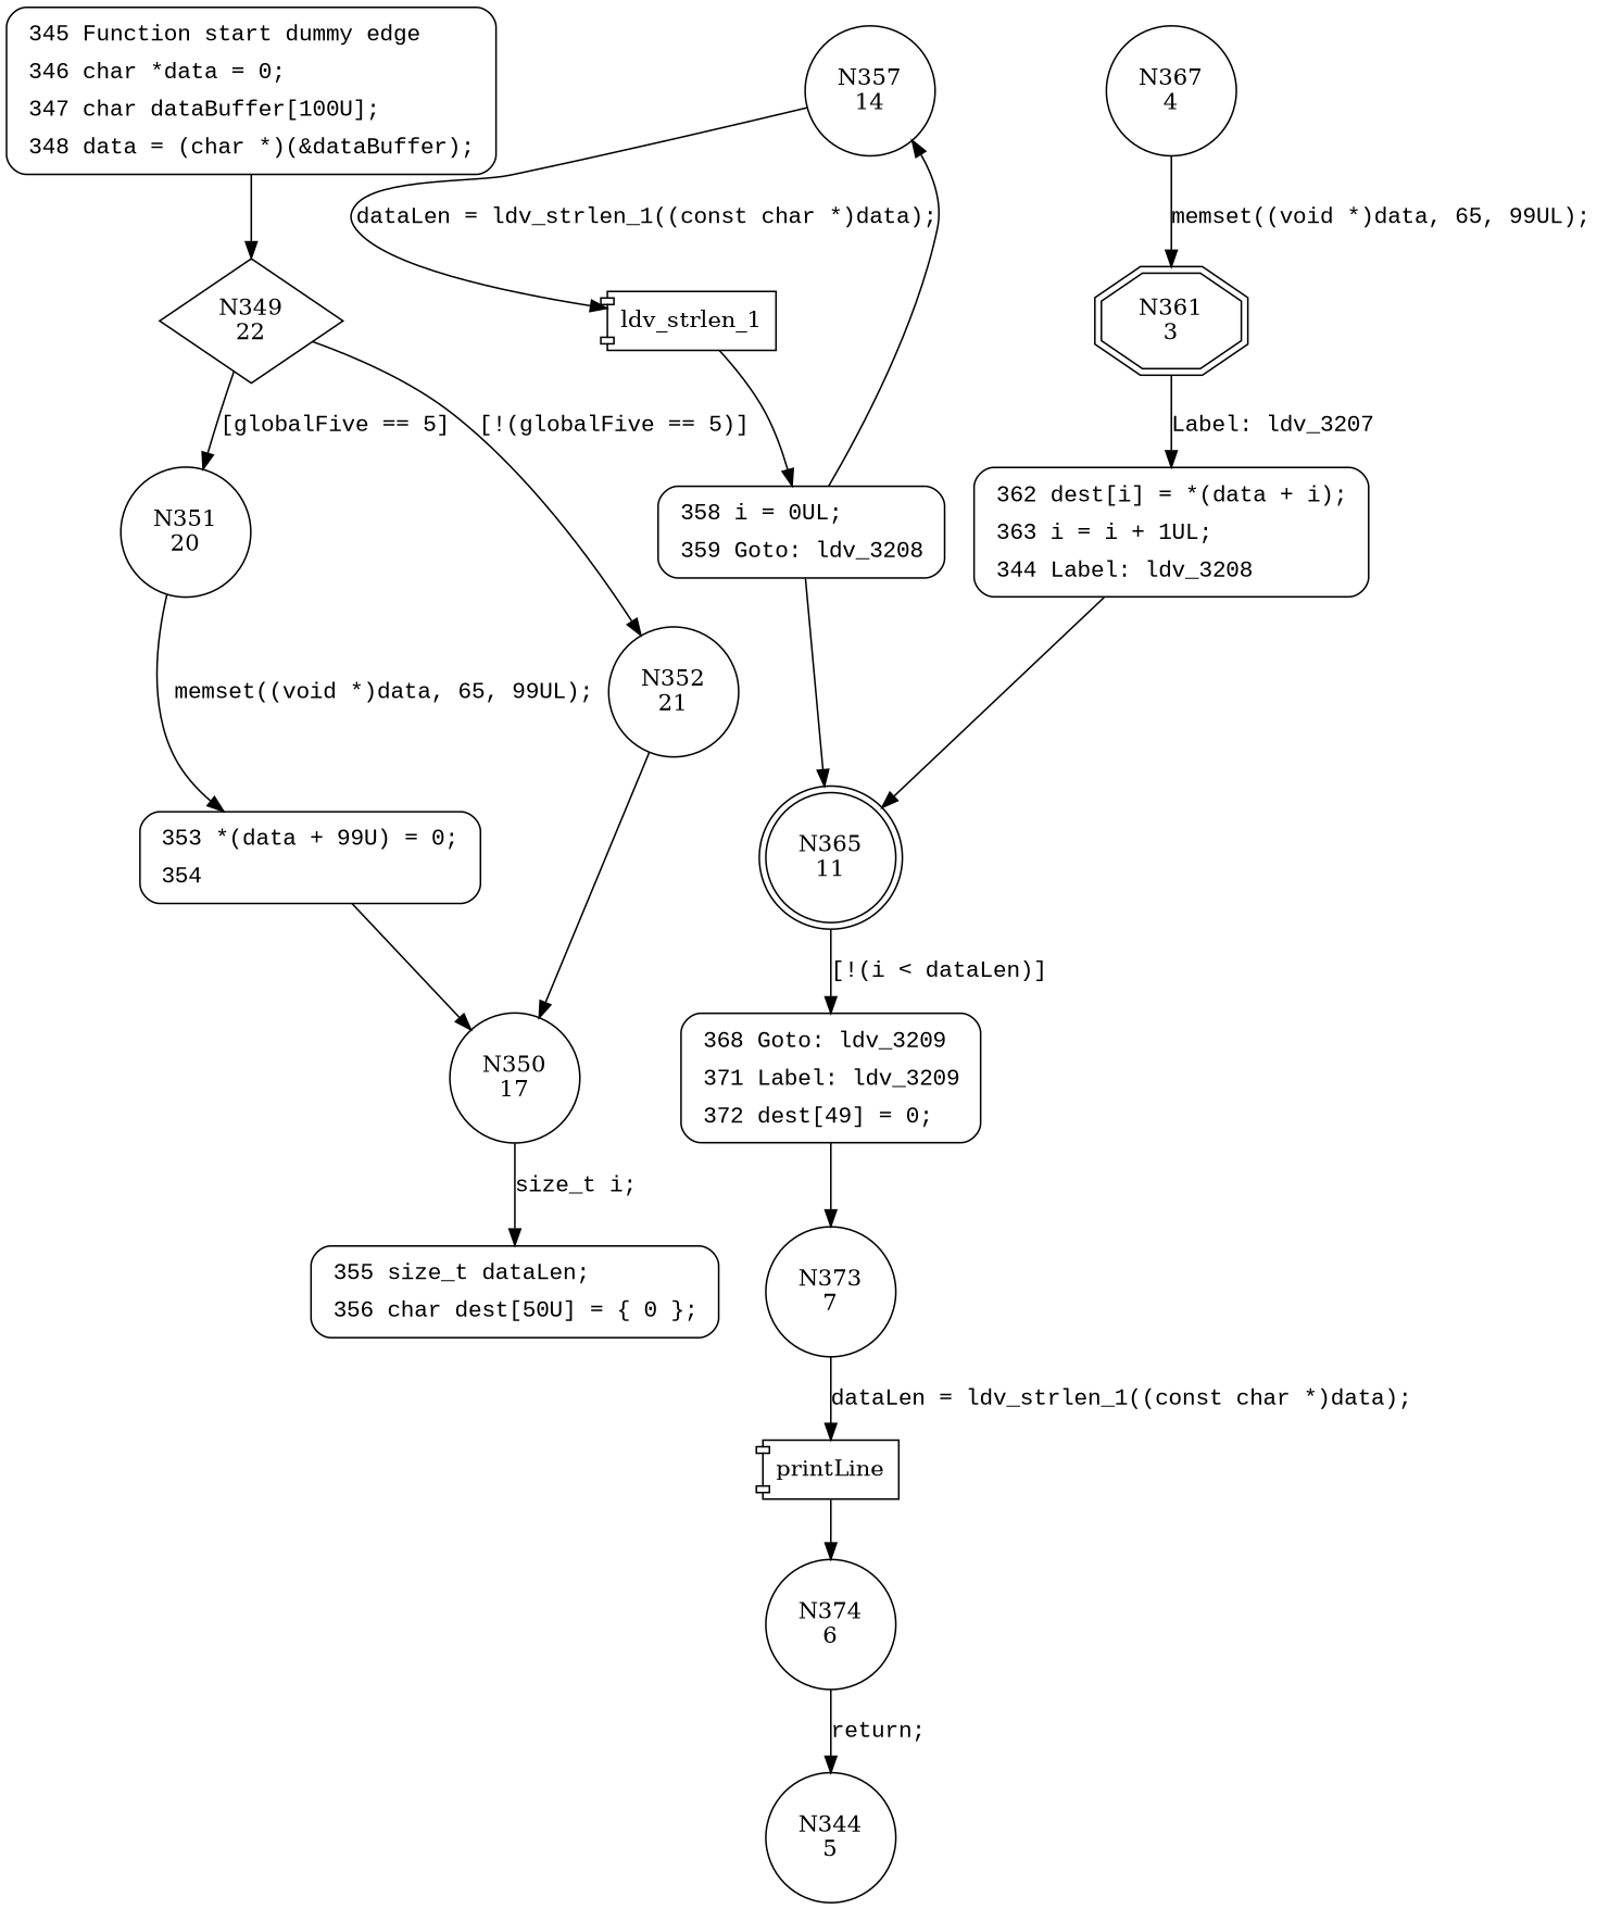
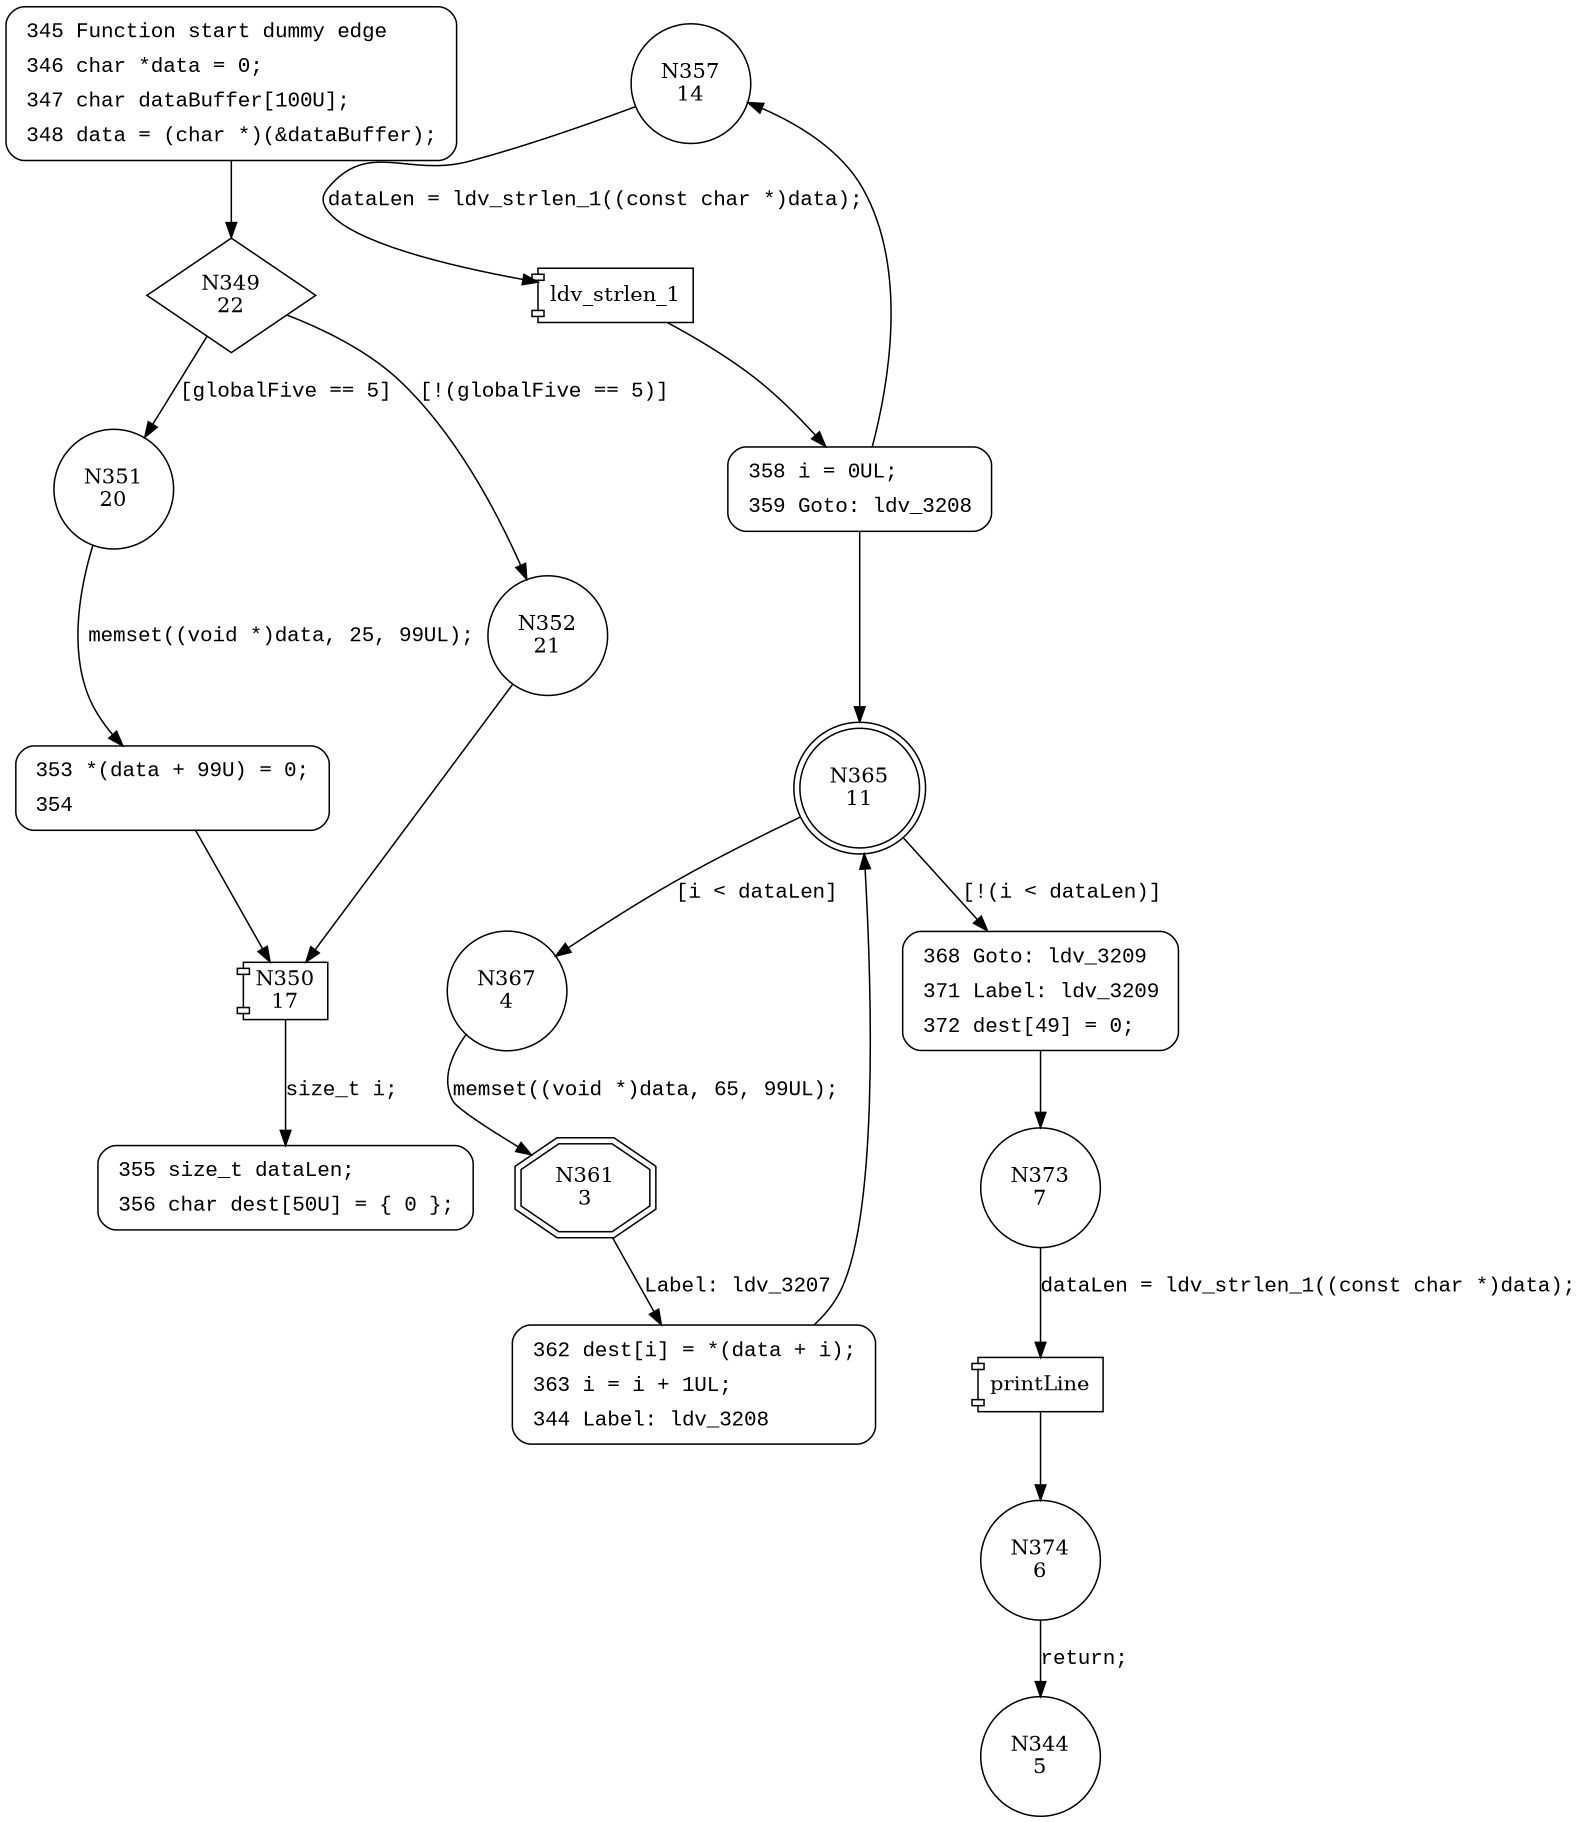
  digraph {
    node [shape=circle]
    edge [fontname="Courier New"]
    n1 [label="N349\n22" shape=diamond]
    n2 [label="N351\n20"]
    n3 [label="N352\n21"]
    n4 [fillcolor=white fontname="Courier New" label=<<table border="0" cellborder="0" cellpadding="3" bgcolor="white"><tr><td align="right">353</td><td align="left">*(data + 99U) = 0;</td></tr><tr><td align="right">354</td><td align="left"></td></tr></table>> penwidth=1 shape=Mrecord style="filled,bold"]
-   n5 [label="N350\n17"]
+   n5 [label="N350\n17" shape=component]
    n6 [fillcolor=white fontname="Courier New" label=<<table border="0" cellborder="0" cellpadding="3" bgcolor="white"><tr><td align="right">355</td><td align="left">size_t dataLen;</td></tr><tr><td align="right">356</td><td align="left">char dest[50U] = &#123; 0 &#125;;</td></tr></table>> penwidth=1 shape=Mrecord style="filled,bold"]
    n7 [label="N357\n14"]
    n8 [label=ldv_strlen_1 shape=component]
    n9 [fillcolor=white fontname="Courier New" label=<<table border="0" cellborder="0" cellpadding="3" bgcolor="white"><tr><td align="right">358</td><td align="left">i = 0UL;</td></tr><tr><td align="right">359</td><td align="left">Goto: ldv_3208</td></tr></table>> penwidth=1 shape=Mrecord style="filled,bold"]
    n10 [label="N365\n11" shape=doublecircle]
    n11 [label="N367\n4"]
    n12 [fillcolor=white fontname="Courier New" label=<<table border="0" cellborder="0" cellpadding="3" bgcolor="white"><tr><td align="right">368</td><td align="left">Goto: ldv_3209</td></tr><tr><td align="right">371</td><td align="left">Label: ldv_3209</td></tr><tr><td align="right">372</td><td align="left">dest[49] = 0;</td></tr></table>> penwidth=1 shape=Mrecord style="filled,bold"]
    n13 [label="N361\n3" shape=doubleoctagon]
    n14 [label="N373\n7"]
    n15 [fillcolor=white fontname="Courier New" label=<<table border="0" cellborder="0" cellpadding="3" bgcolor="white"><tr><td align="right">362</td><td align="left">dest[i] = *(data + i);</td></tr><tr><td align="right">363</td><td align="left">i = i + 1UL;</td></tr><tr><td align="right">344</td><td align="left">Label: ldv_3208</td></tr></table>> penwidth=1 shape=Mrecord style="filled,bold"]
    n16 [label=printLine shape=component]
    n17 [label="N374\n6"]
    n18 [label="N344\n5"]
    n19 [fillcolor=white fontname="Courier New" label=<<table border="0" cellborder="0" cellpadding="3" bgcolor="white"><tr><td align="right">345</td><td align="left">Function start dummy edge</td></tr><tr><td align="right">346</td><td align="left">char *data = 0;</td></tr><tr><td align="right">347</td><td align="left">char dataBuffer[100U];</td></tr><tr><td align="right">348</td><td align="left">data = (char *)(&amp;dataBuffer);</td></tr></table>> penwidth=1 shape=Mrecord style="filled,bold"]
    n1 -> n2 [label="[globalFive == 5]"]
    n1 -> n3 [label="[!(globalFive == 5)]"]
-   n2 -> n4 [label="memset((void *)data, 65, 99UL);"]
+   n2 -> n4 [label="memset((void *)data, 25, 99UL);"]
    n3 -> n5
    n4 -> n5 [fontname=""]
    n5 -> n6 [label="size_t i;"]
    n7 -> n8 [label="dataLen = ldv_strlen_1((const char *)data);"]
    n8 -> n9
    n9 -> n7 [fontname=""]
    n9 -> n10 [fontname=""]
+   n10 -> n11 [label="[i < dataLen]"]
    n10 -> n12 [label="[!(i < dataLen)]"]
    n11 -> n13 [label="memset((void *)data, 65, 99UL);"]
    n12 -> n14 [fontname=""]
    n13 -> n15 [label="Label: ldv_3207"]
    n14 -> n16 [label="dataLen = ldv_strlen_1((const char *)data);"]
    n15 -> n10 [fontname=""]
    n16 -> n17
    n17 -> n18 [label="return;"]
    n19 -> n1 [fontname=""]
  }
